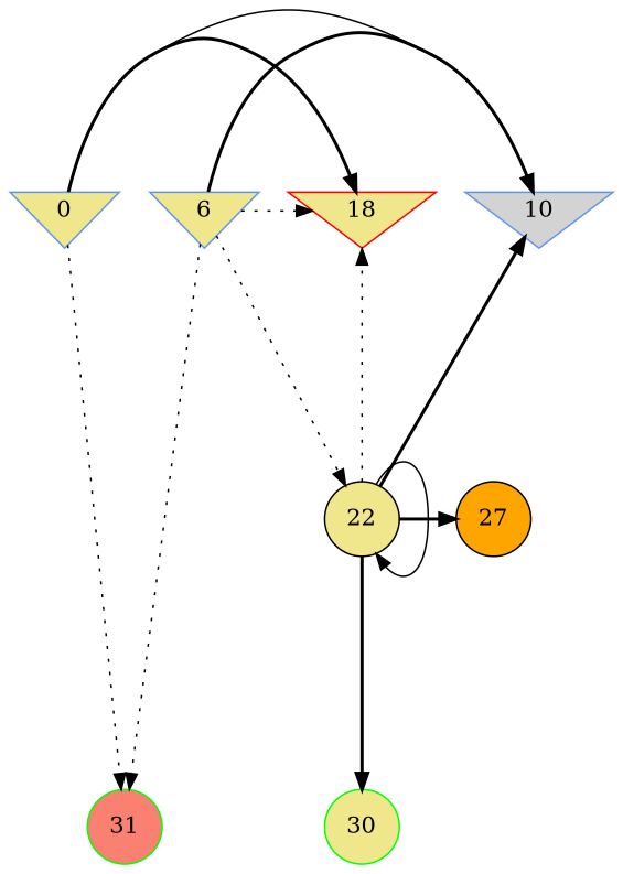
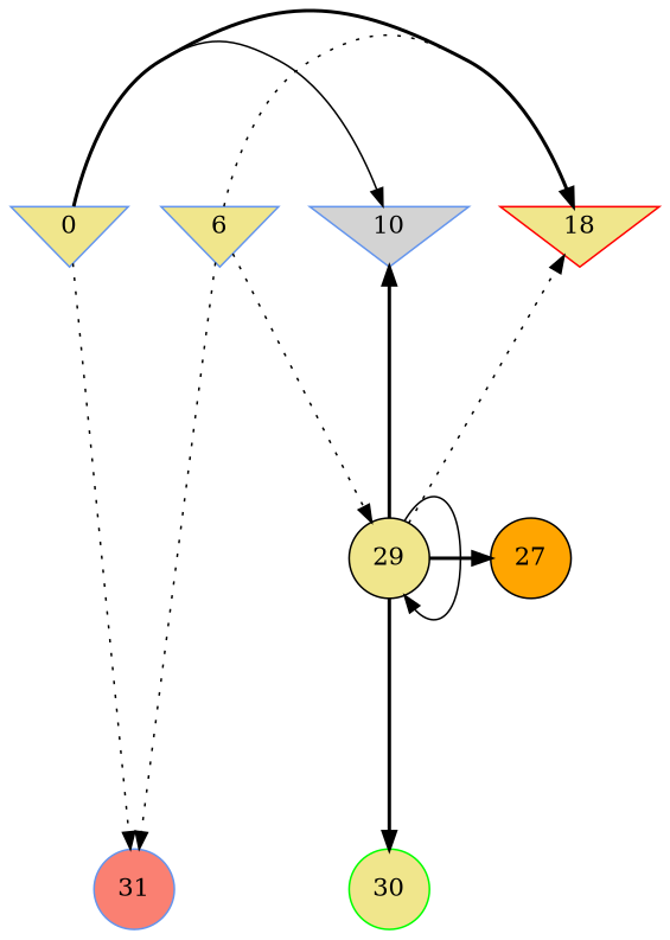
  digraph {
    ranksep=2.0
    node [color=cornflowerblue fillcolor=khaki shape=invtriangle style=filled]
    edge [style=bold]
    0
    6
    10 [fillcolor=lightgrey]
    18 [color=red]
    27 [color=black fillcolor=orange shape=circle]
-   29 [color=black shape=circle label=22]
+   29 [color=black shape=circle]
    30 [color=green shape=circle]
-   31 [color=green fillcolor=salmon shape=circle]
+   31 [fillcolor=salmon shape=circle]
    subgraph sub_1 {
      rank=same
      0
      6
      10
      18
    }
    subgraph sub_2 {
      rank=same
      27
      29
    }
    subgraph sub_3 {
      rank=same
      30
      31
    }
    0 -> 10 [style=solid]
    0 -> 18
    0 -> 31 [style=dotted]
-   6 -> 10
    6 -> 18 [style=dotted]
    6 -> 29 [style=dotted]
    6 -> 31 [style=dotted]
    29 -> 10
    29 -> 18 [style=dotted]
    29 -> 27
    29 -> 29 [style=solid]
    29 -> 30
  }
